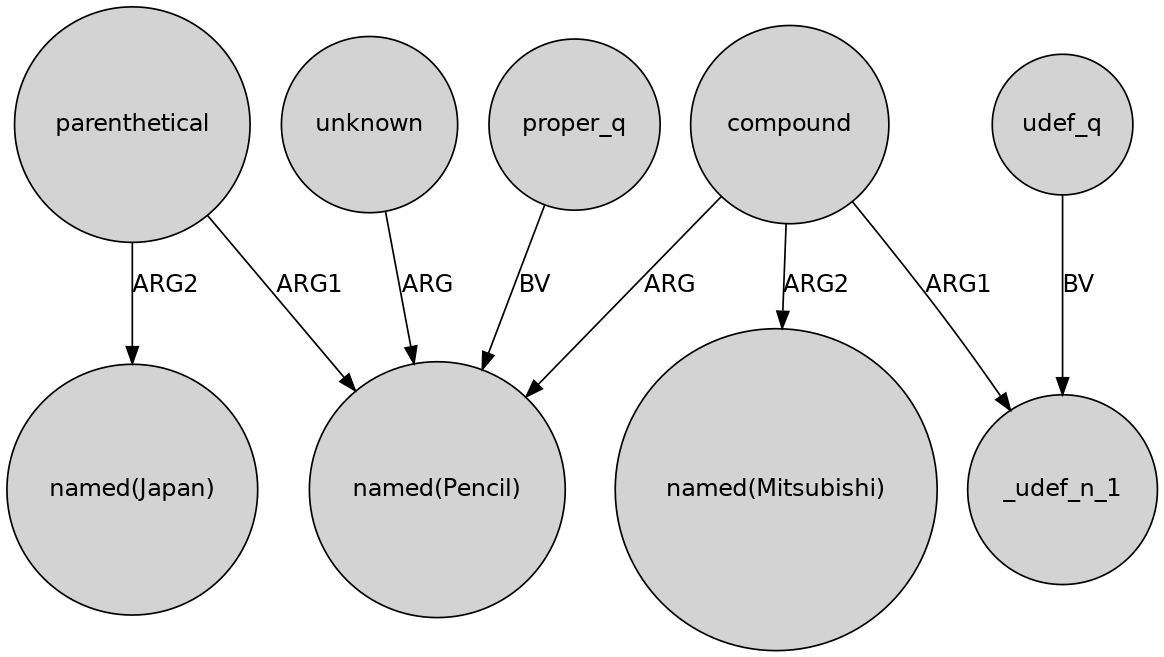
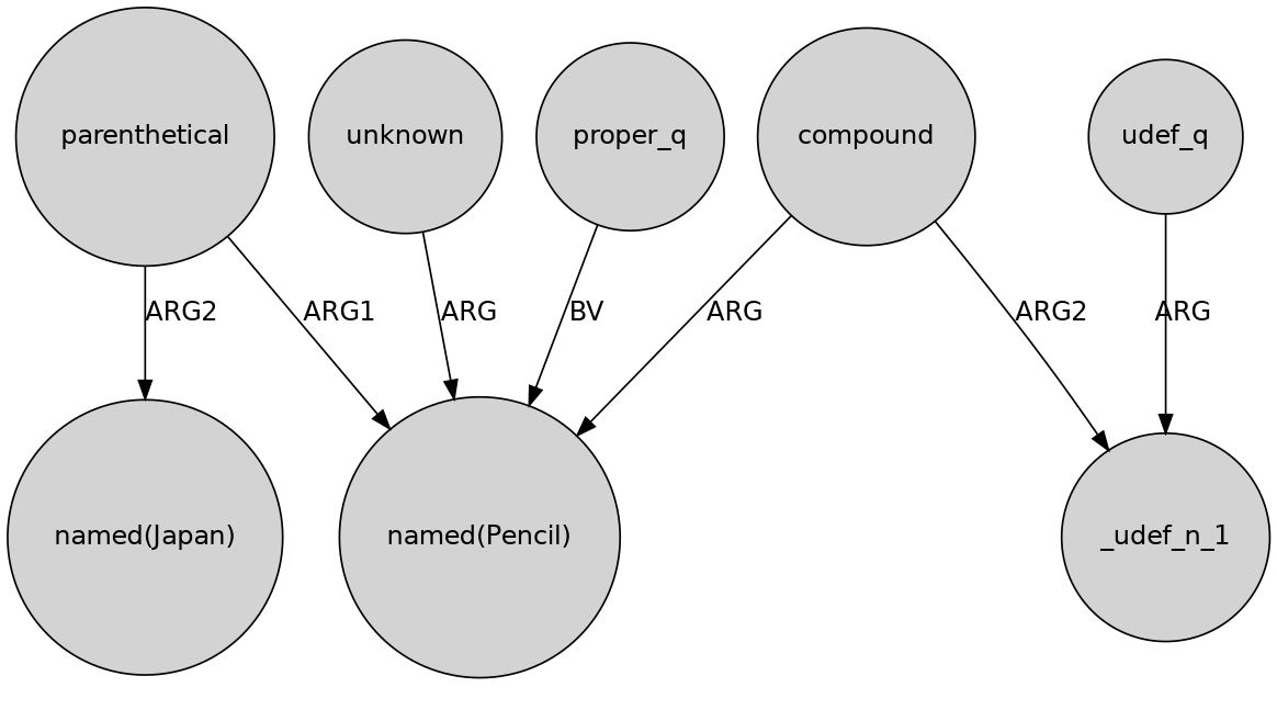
  digraph {
    fontname="DejaVu Sans"
    node [fontname="DejaVu Sans" shape=circle style=filled]
    edge [fontname="DejaVu Sans"]
    unknown
    "named(Pencil)"
    parenthetical
    "named(Japan)"
    n5 [label=_udef_n_1]
    udef_q
    compound
-   "named(Mitsubishi)"
    proper_q
    unknown -> "named(Pencil)" [label=ARG]
    parenthetical -> "named(Pencil)" [label=ARG1]
    parenthetical -> "named(Japan)" [label=ARG2]
-   udef_q -> n5 [label=BV]
+   udef_q -> n5 [label=ARG]
    compound -> "named(Pencil)" [label=ARG]
-   compound -> n5 [label=ARG1]
-   compound -> "named(Mitsubishi)" [label=ARG2]
+   compound -> n5 [label=ARG2]
    proper_q -> "named(Pencil)" [label=BV]
  }
